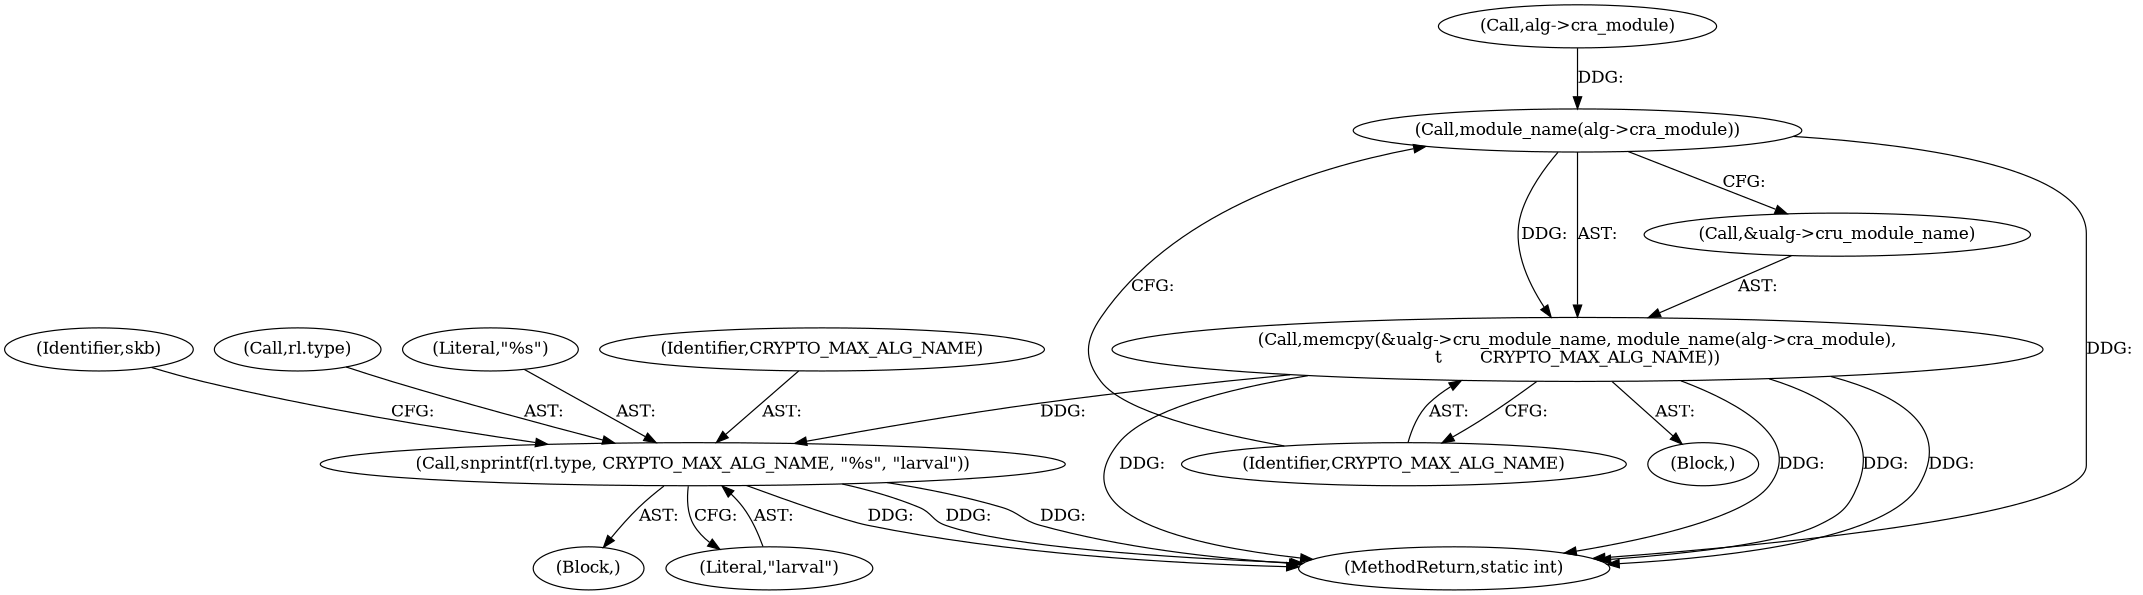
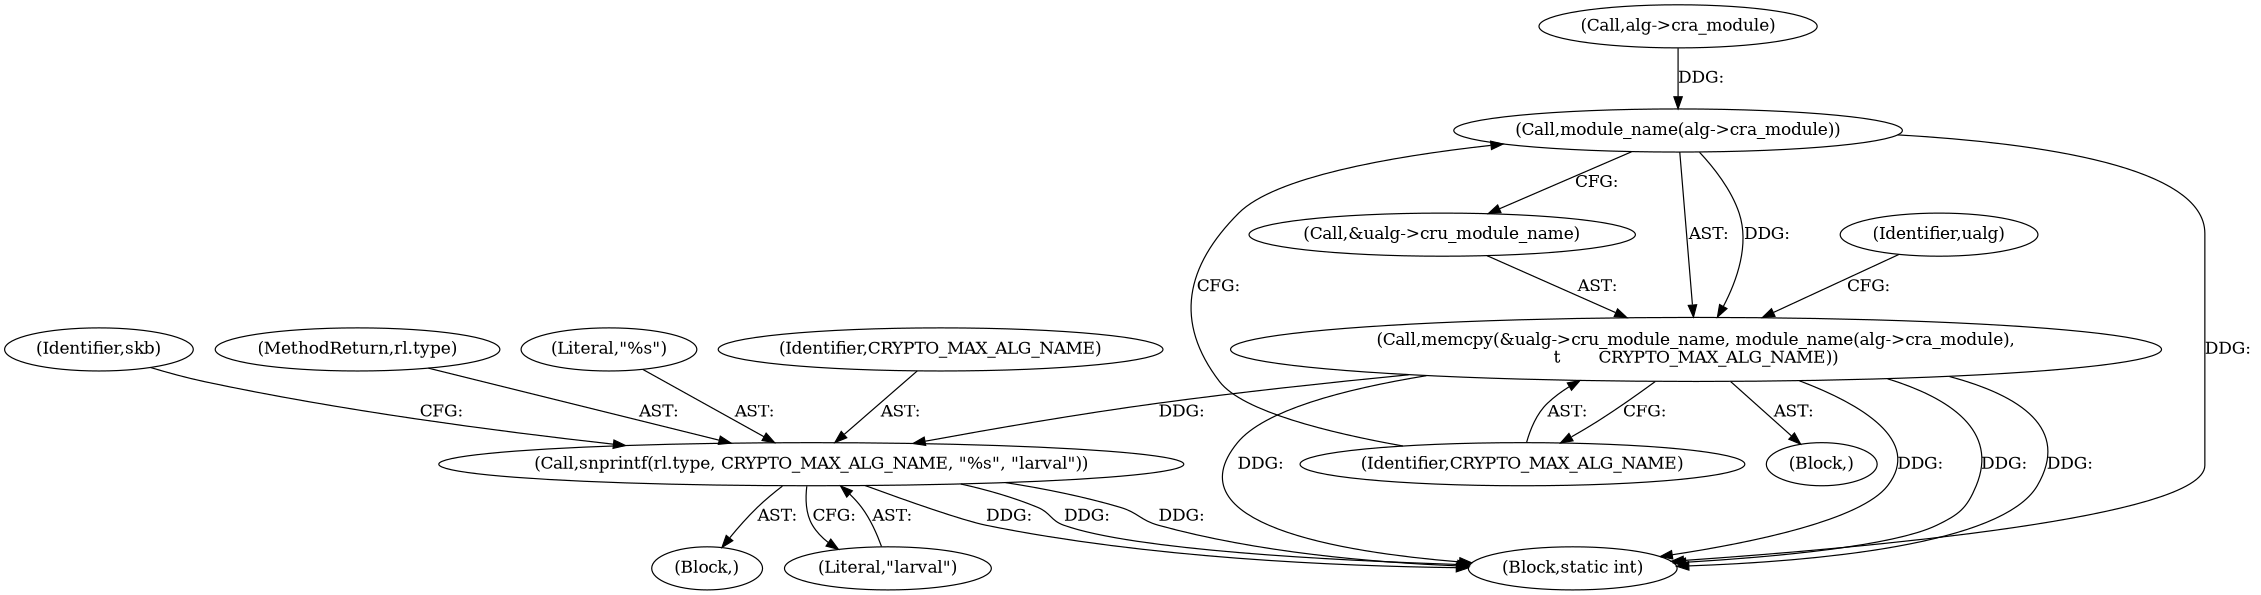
  digraph {
    n1 [label="(Call,module_name(alg->cra_module))"]
    n2 [label="(Call,memcpy(&ualg->cru_module_name, module_name(alg->cra_module),\n\t       CRYPTO_MAX_ALG_NAME))"]
-   n3 [label="(MethodReturn,static int)"]
+   n3 [label="(Block,static int)"]
    n4 [label="(Call,&ualg->cru_module_name)"]
    n5 [label="(Call,snprintf(rl.type, CRYPTO_MAX_ALG_NAME, \"%s\", \"larval\"))"]
    n6 [label="(Identifier,CRYPTO_MAX_ALG_NAME)"]
    n7 [label="(Block,)"]
    n8 [label="(Call,alg->cra_module)"]
    n9 [label="(Literal,\"larval\")"]
    n10 [label="(Block,)"]
+   n11 [label="(Identifier,ualg)"]
    n12 [label="(Identifier,CRYPTO_MAX_ALG_NAME)"]
    n13 [label="(Identifier,skb)"]
-   n14 [label="(Call,rl.type)"]
+   n14 [label="(MethodReturn,rl.type)"]
    n15 [label="(Literal,\"%s\")"]
    n1 -> n2 [label="AST: "]
    n1 -> n2 [label="DDG: "]
    n1 -> n3 [label="DDG: "]
    n1 -> n4 [label="CFG: "]
    n2 -> n3 [label="DDG: "]
    n2 -> n3 [label="DDG: "]
    n2 -> n3 [label="DDG: "]
    n2 -> n3 [label="DDG: "]
    n2 -> n5 [label="DDG: "]
    n2 -> n6 [label="CFG: "]
    n2 -> n7 [label="AST: "]
    n4 -> n2 [label="AST: "]
    n5 -> n3 [label="DDG: "]
    n5 -> n3 [label="DDG: "]
    n5 -> n3 [label="DDG: "]
    n5 -> n9 [label="CFG: "]
    n5 -> n10 [label="AST: "]
    n6 -> n1 [label="CFG: "]
    n6 -> n2 [label="AST: "]
    n8 -> n1 [label="DDG: "]
    n9 -> n5 [label="AST: "]
+   n11 -> n2 [label="CFG: "]
    n12 -> n5 [label="AST: "]
    n13 -> n5 [label="CFG: "]
    n14 -> n5 [label="AST: "]
    n15 -> n5 [label="AST: "]
  }
